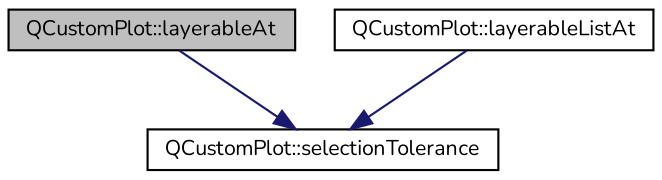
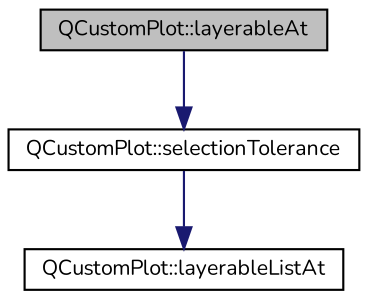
  digraph {
    fontname=Nunito
    rankdir=TB
    node [color=black fillcolor=white fontname=Nunito fontsize=10 shape=record style=filled]
    edge [color=midnightblue fontname=Nunito fontsize=10 labelfontname=Helvetica labelfontsize=10 style=solid]
    n1 [fillcolor=grey75 fontcolor=black height=0.2 label="QCustomPlot::layerableAt" width=0.4]
    n2 [height=0.2 label="QCustomPlot::selectionTolerance" width=0.4]
    n3 [height=0.2 label="QCustomPlot::layerableListAt" width=0.4]
    n1 -> n2
-   n3 -> n2
+   n2 -> n3
  }
